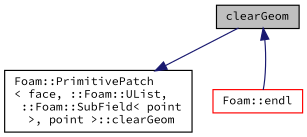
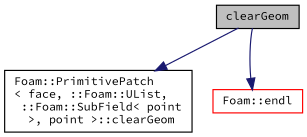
  digraph {
    rankdir=TB
    fontname="Source Code Pro"
    node [color=black fontname="Source Code Pro" fontsize=10 shape=record]
    edge [color=midnightblue fontname="Source Code Pro" fontsize=10 labelfontname=FreeSans labelfontsize=10 style=solid]
    n1 [fillcolor=grey75 fontcolor=black height=0.2 label=clearGeom style=filled width=0.4]
    n2 [height=0.2 label="Foam::PrimitivePatch\l\< face, ::Foam::UList,\l ::Foam::SubField\< point\l \>, point \>::clearGeom" width=0.4]
    n3 [color=red height=0.2 label="Foam::endl" width=0.4]
    n1 -> n2
-   n3 -> n1
+   n1 -> n3
  }
